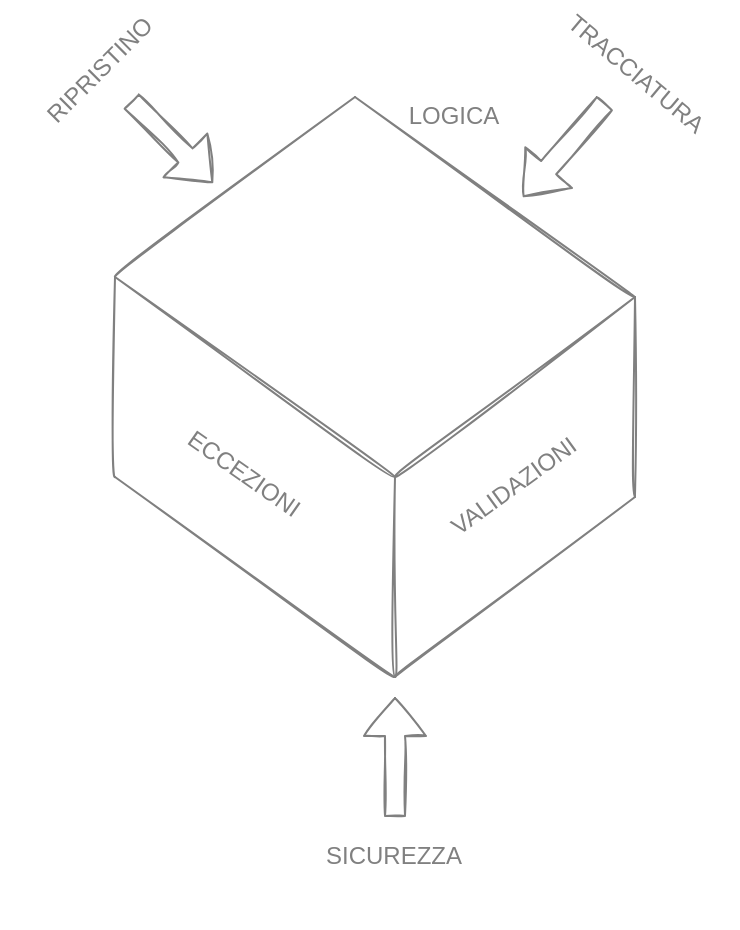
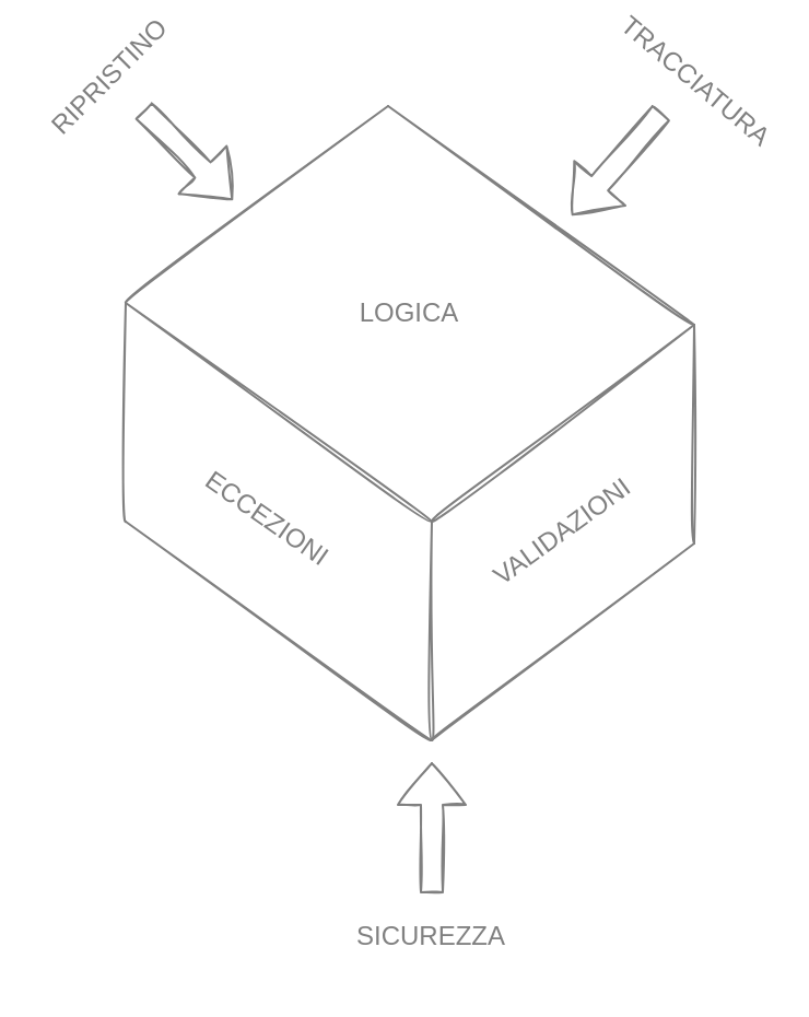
  <mxCell id="0" />
  <mxCell id="1" parent="0" />
  <mxCell id="2" value="" style="endArrow=none;html=1;rounded=1;sketch=1;curved=1;strokeColor=#808080;fontColor=#808080;" parent="1" edge="1"><mxGeometry width="50" height="50" relative="1" as="geometry"><mxPoint x="317" y="148" as="sourcePoint" /><mxPoint x="177" y="48" as="targetPoint" /></mxGeometry></mxCell>
  <mxCell id="3" value="" style="endArrow=none;html=1;rounded=1;sketch=1;curved=1;strokeColor=#808080;fontColor=#808080;" parent="1" edge="1"><mxGeometry width="50" height="50" relative="1" as="geometry"><mxPoint x="197" y="238" as="sourcePoint" /><mxPoint x="57" y="138" as="targetPoint" /></mxGeometry></mxCell>
  <mxCell id="4" value="" style="endArrow=none;html=1;rounded=1;sketch=1;curved=1;strokeColor=#808080;fontColor=#808080;" parent="1" edge="1"><mxGeometry width="50" height="50" relative="1" as="geometry"><mxPoint x="197" y="238" as="sourcePoint" /><mxPoint x="317" y="148" as="targetPoint" /></mxGeometry></mxCell>
  <mxCell id="5" value="" style="endArrow=none;html=1;rounded=1;sketch=1;curved=1;strokeColor=#808080;fontColor=#808080;" parent="1" edge="1"><mxGeometry width="50" height="50" relative="1" as="geometry"><mxPoint x="57" y="138" as="sourcePoint" /><mxPoint x="177" y="48" as="targetPoint" /></mxGeometry></mxCell>
  <mxCell id="6" value="" style="endArrow=none;html=1;rounded=1;sketch=1;curved=1;strokeColor=#808080;fontColor=#808080;" parent="1" edge="1"><mxGeometry width="50" height="50" relative="1" as="geometry"><mxPoint x="197" y="338" as="sourcePoint" /><mxPoint x="197" y="238" as="targetPoint" /></mxGeometry></mxCell>
  <mxCell id="7" value="" style="endArrow=none;html=1;rounded=1;sketch=1;curved=1;strokeColor=#808080;fontColor=#808080;" parent="1" edge="1"><mxGeometry width="50" height="50" relative="1" as="geometry"><mxPoint x="197" y="338" as="sourcePoint" /><mxPoint x="317" y="248" as="targetPoint" /></mxGeometry></mxCell>
  <mxCell id="8" value="" style="endArrow=none;html=1;rounded=1;sketch=1;curved=1;strokeColor=#808080;fontColor=#808080;" parent="1" edge="1"><mxGeometry width="50" height="50" relative="1" as="geometry"><mxPoint x="317" y="248" as="sourcePoint" /><mxPoint x="317" y="148" as="targetPoint" /></mxGeometry></mxCell>
  <mxCell id="9" value="" style="endArrow=none;html=1;rounded=1;sketch=1;curved=1;strokeColor=#808080;fontColor=#808080;" parent="1" edge="1"><mxGeometry width="50" height="50" relative="1" as="geometry"><mxPoint x="197" y="338" as="sourcePoint" /><mxPoint x="57" y="238" as="targetPoint" /></mxGeometry></mxCell>
  <mxCell id="10" value="" style="endArrow=none;html=1;rounded=1;sketch=1;curved=1;strokeColor=#808080;fontColor=#808080;" parent="1" edge="1"><mxGeometry width="50" height="50" relative="1" as="geometry"><mxPoint x="57" y="238" as="sourcePoint" /><mxPoint x="57" y="138" as="targetPoint" /></mxGeometry></mxCell>
- <mxCell id="11" value="LOGICA" style="text;html=1;strokeColor=none;fillColor=none;align=center;verticalAlign=middle;whiteSpace=wrap;rounded=0;sketch=1;fontColor=#808080;" parent="1" vertex="1"><mxGeometry x="197" y="43" width="60" height="30" as="geometry" /></mxCell>
+ <mxCell id="11" value="LOGICA" style="text;html=1;strokeColor=none;fillColor=none;align=center;verticalAlign=middle;whiteSpace=wrap;rounded=0;sketch=1;fontColor=#808080;" parent="1" vertex="1"><mxGeometry x="157" y="128" width="60" height="30" as="geometry" /></mxCell>
  <mxCell id="12" value="VALIDAZIONI" style="text;html=1;strokeColor=none;fillColor=none;align=center;verticalAlign=middle;whiteSpace=wrap;rounded=0;sketch=1;rotation=324;fontColor=#808080;" parent="1" vertex="1"><mxGeometry x="227" y="228" width="60" height="30" as="geometry" /></mxCell>
  <mxCell id="13" value="ECCEZIONI" style="text;html=1;strokeColor=none;fillColor=none;align=center;verticalAlign=middle;whiteSpace=wrap;rounded=0;sketch=1;rotation=35;fontColor=#808080;" parent="1" vertex="1"><mxGeometry x="92" y="222" width="60" height="30" as="geometry" /></mxCell>
  <mxCell id="14" value="" style="shape=flexArrow;endArrow=classic;html=1;rounded=1;sketch=1;curved=1;strokeColor=#808080;fontColor=#808080;" parent="1" edge="1"><mxGeometry width="50" height="50" relative="1" as="geometry"><mxPoint x="302" y="51" as="sourcePoint" /><mxPoint x="261" y="98" as="targetPoint" /></mxGeometry></mxCell>
  <mxCell id="15" value="TRACCIATURA" style="text;html=1;strokeColor=none;fillColor=none;align=center;verticalAlign=middle;whiteSpace=wrap;rounded=0;sketch=1;rotation=40;fontColor=#808080;" parent="1" vertex="1"><mxGeometry x="287.998" y="22.005" width="60" height="30" as="geometry" /></mxCell>
  <mxCell id="16" value="" style="shape=flexArrow;endArrow=classic;html=1;rounded=1;sketch=1;curved=1;strokeColor=#808080;fontColor=#808080;" parent="1" edge="1"><mxGeometry width="50" height="50" relative="1" as="geometry"><mxPoint x="65" y="50" as="sourcePoint" /><mxPoint x="106" y="91" as="targetPoint" /></mxGeometry></mxCell>
  <mxCell id="17" value="RIPRISTINO" style="text;html=1;strokeColor=none;fillColor=none;align=center;verticalAlign=middle;whiteSpace=wrap;rounded=0;sketch=1;rotation=-45;fontColor=#808080;" parent="1" vertex="1"><mxGeometry x="20" y="20" width="60" height="30" as="geometry" /></mxCell>
  <mxCell id="18" value="" style="shape=flexArrow;endArrow=classic;html=1;rounded=1;sketch=1;curved=1;strokeColor=#808080;fontColor=#808080;" parent="1" edge="1"><mxGeometry width="50" height="50" relative="1" as="geometry"><mxPoint x="197" y="408" as="sourcePoint" /><mxPoint x="197" y="348" as="targetPoint" /></mxGeometry></mxCell>
  <mxCell id="19" value="SICUREZZA" style="text;html=1;strokeColor=none;fillColor=none;align=center;verticalAlign=middle;whiteSpace=wrap;rounded=0;sketch=1;fontColor=#808080;" parent="1" vertex="1"><mxGeometry x="167" y="413" width="60" height="30" as="geometry" /></mxCell>
